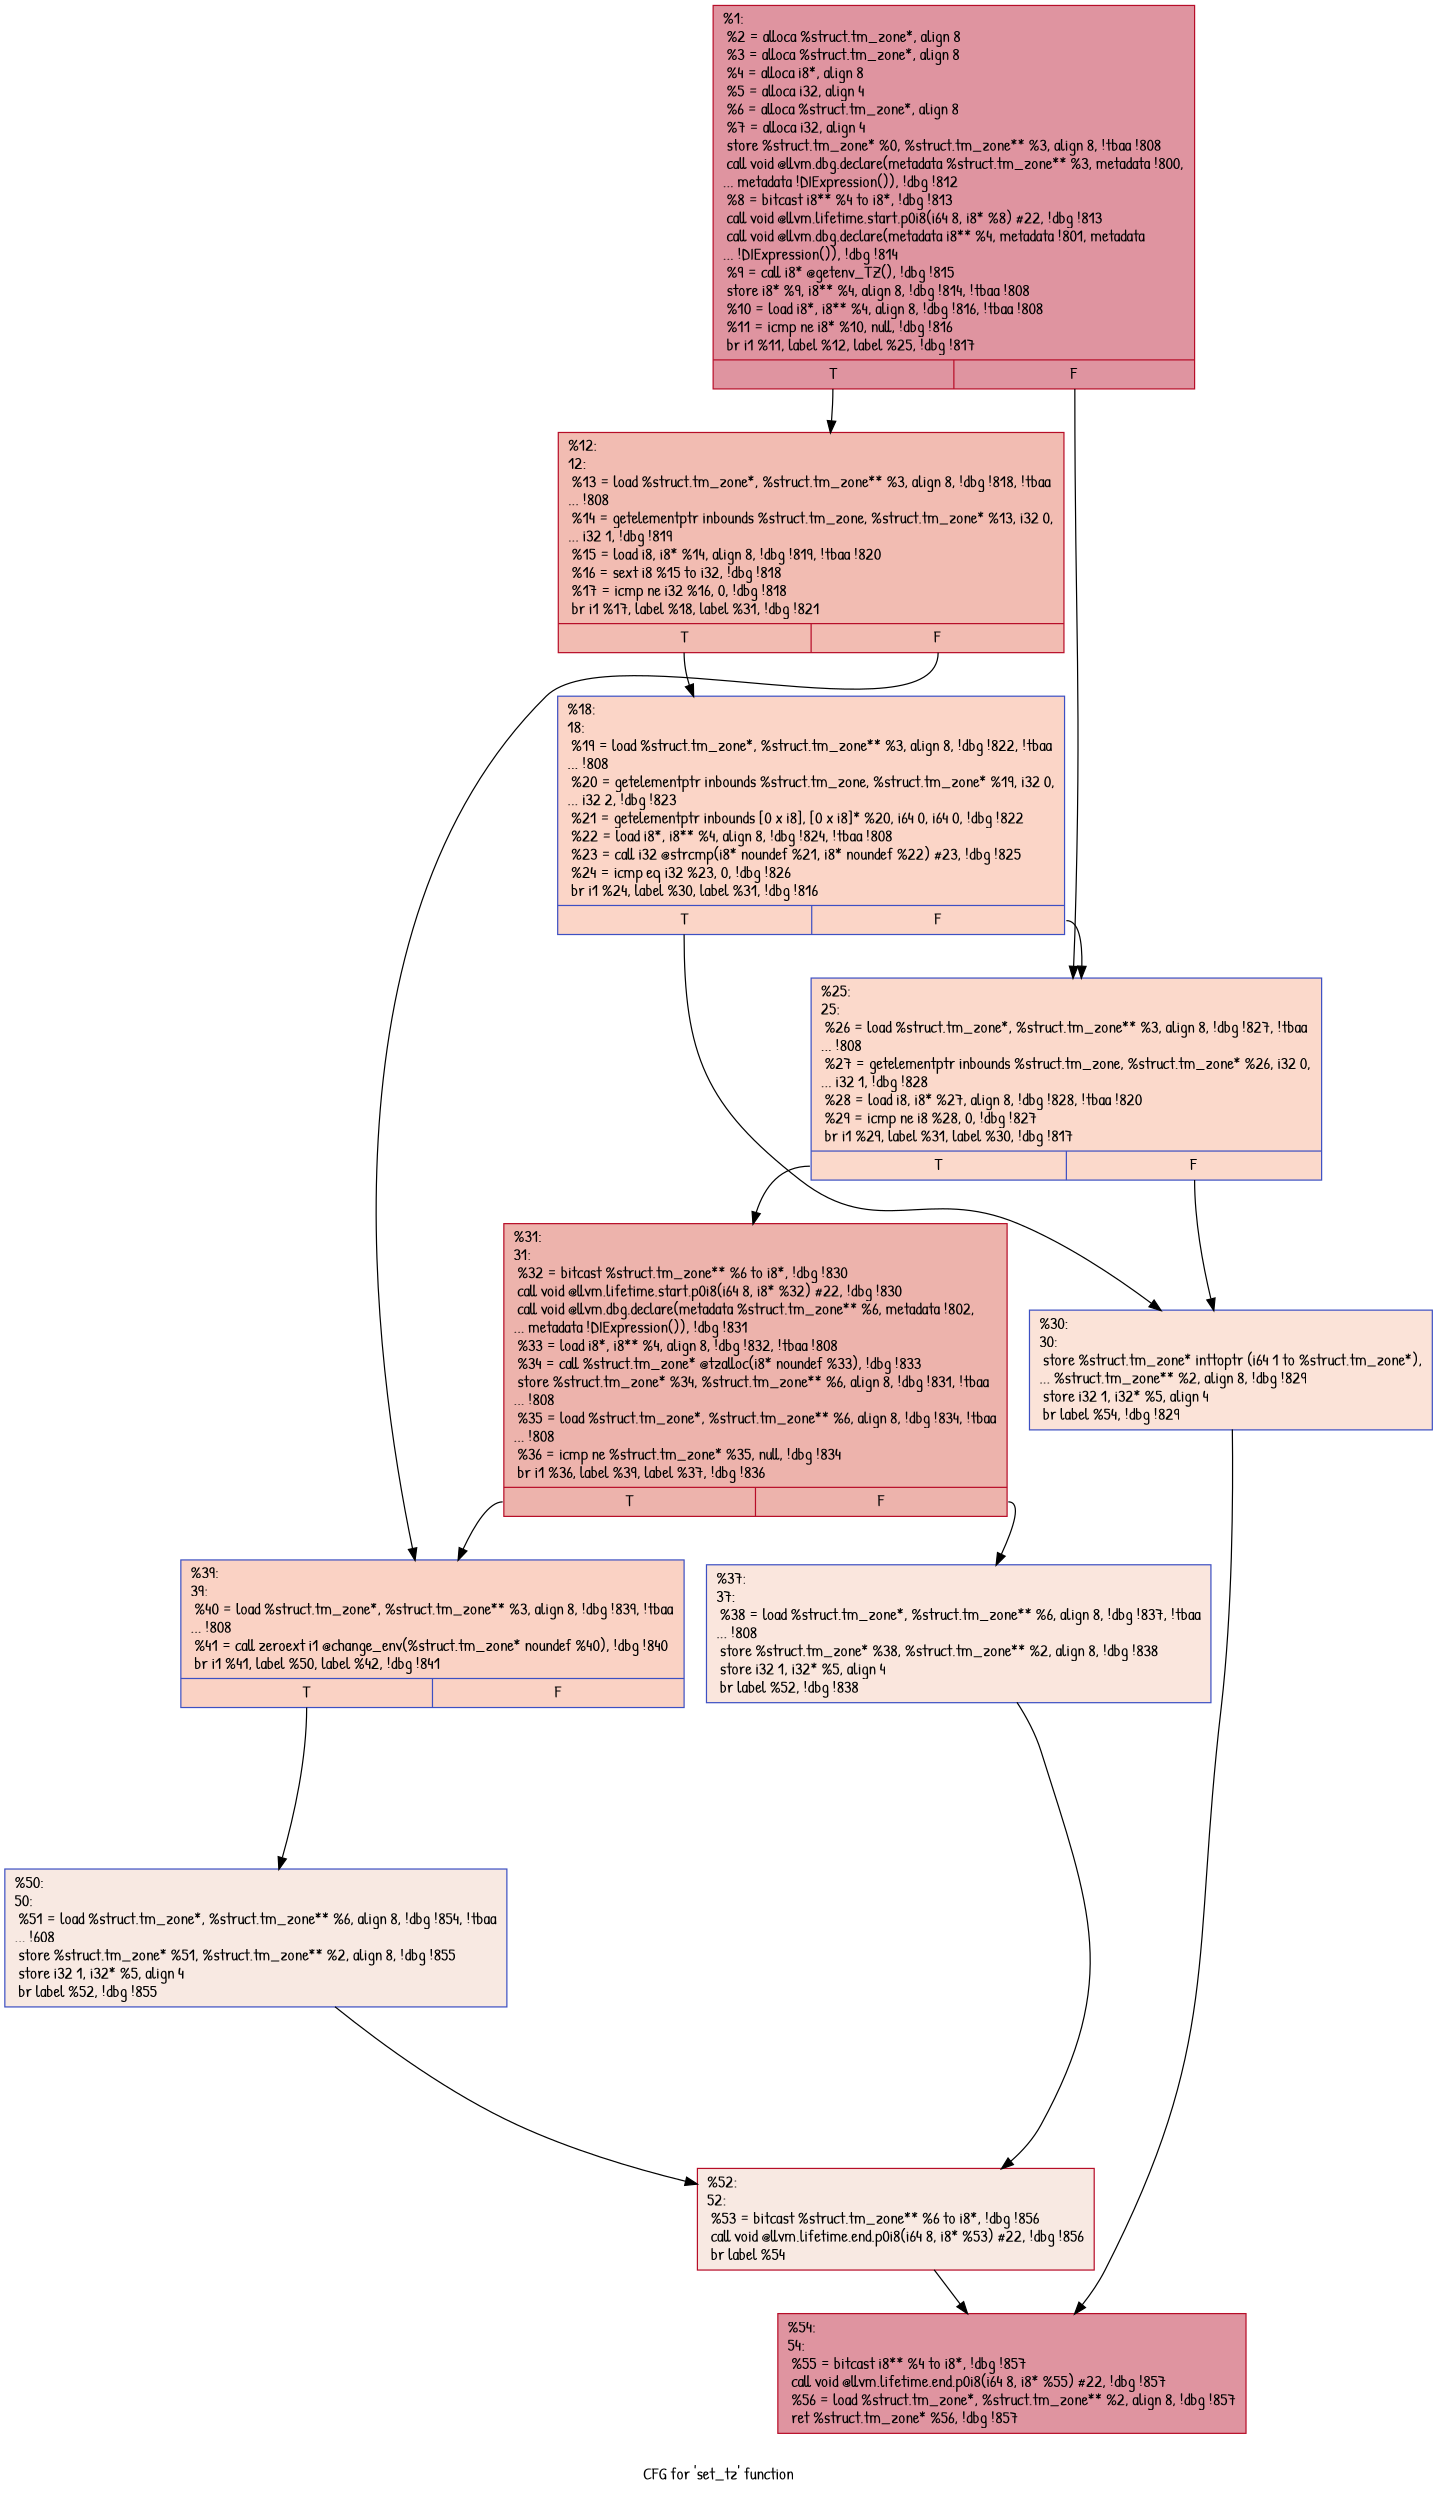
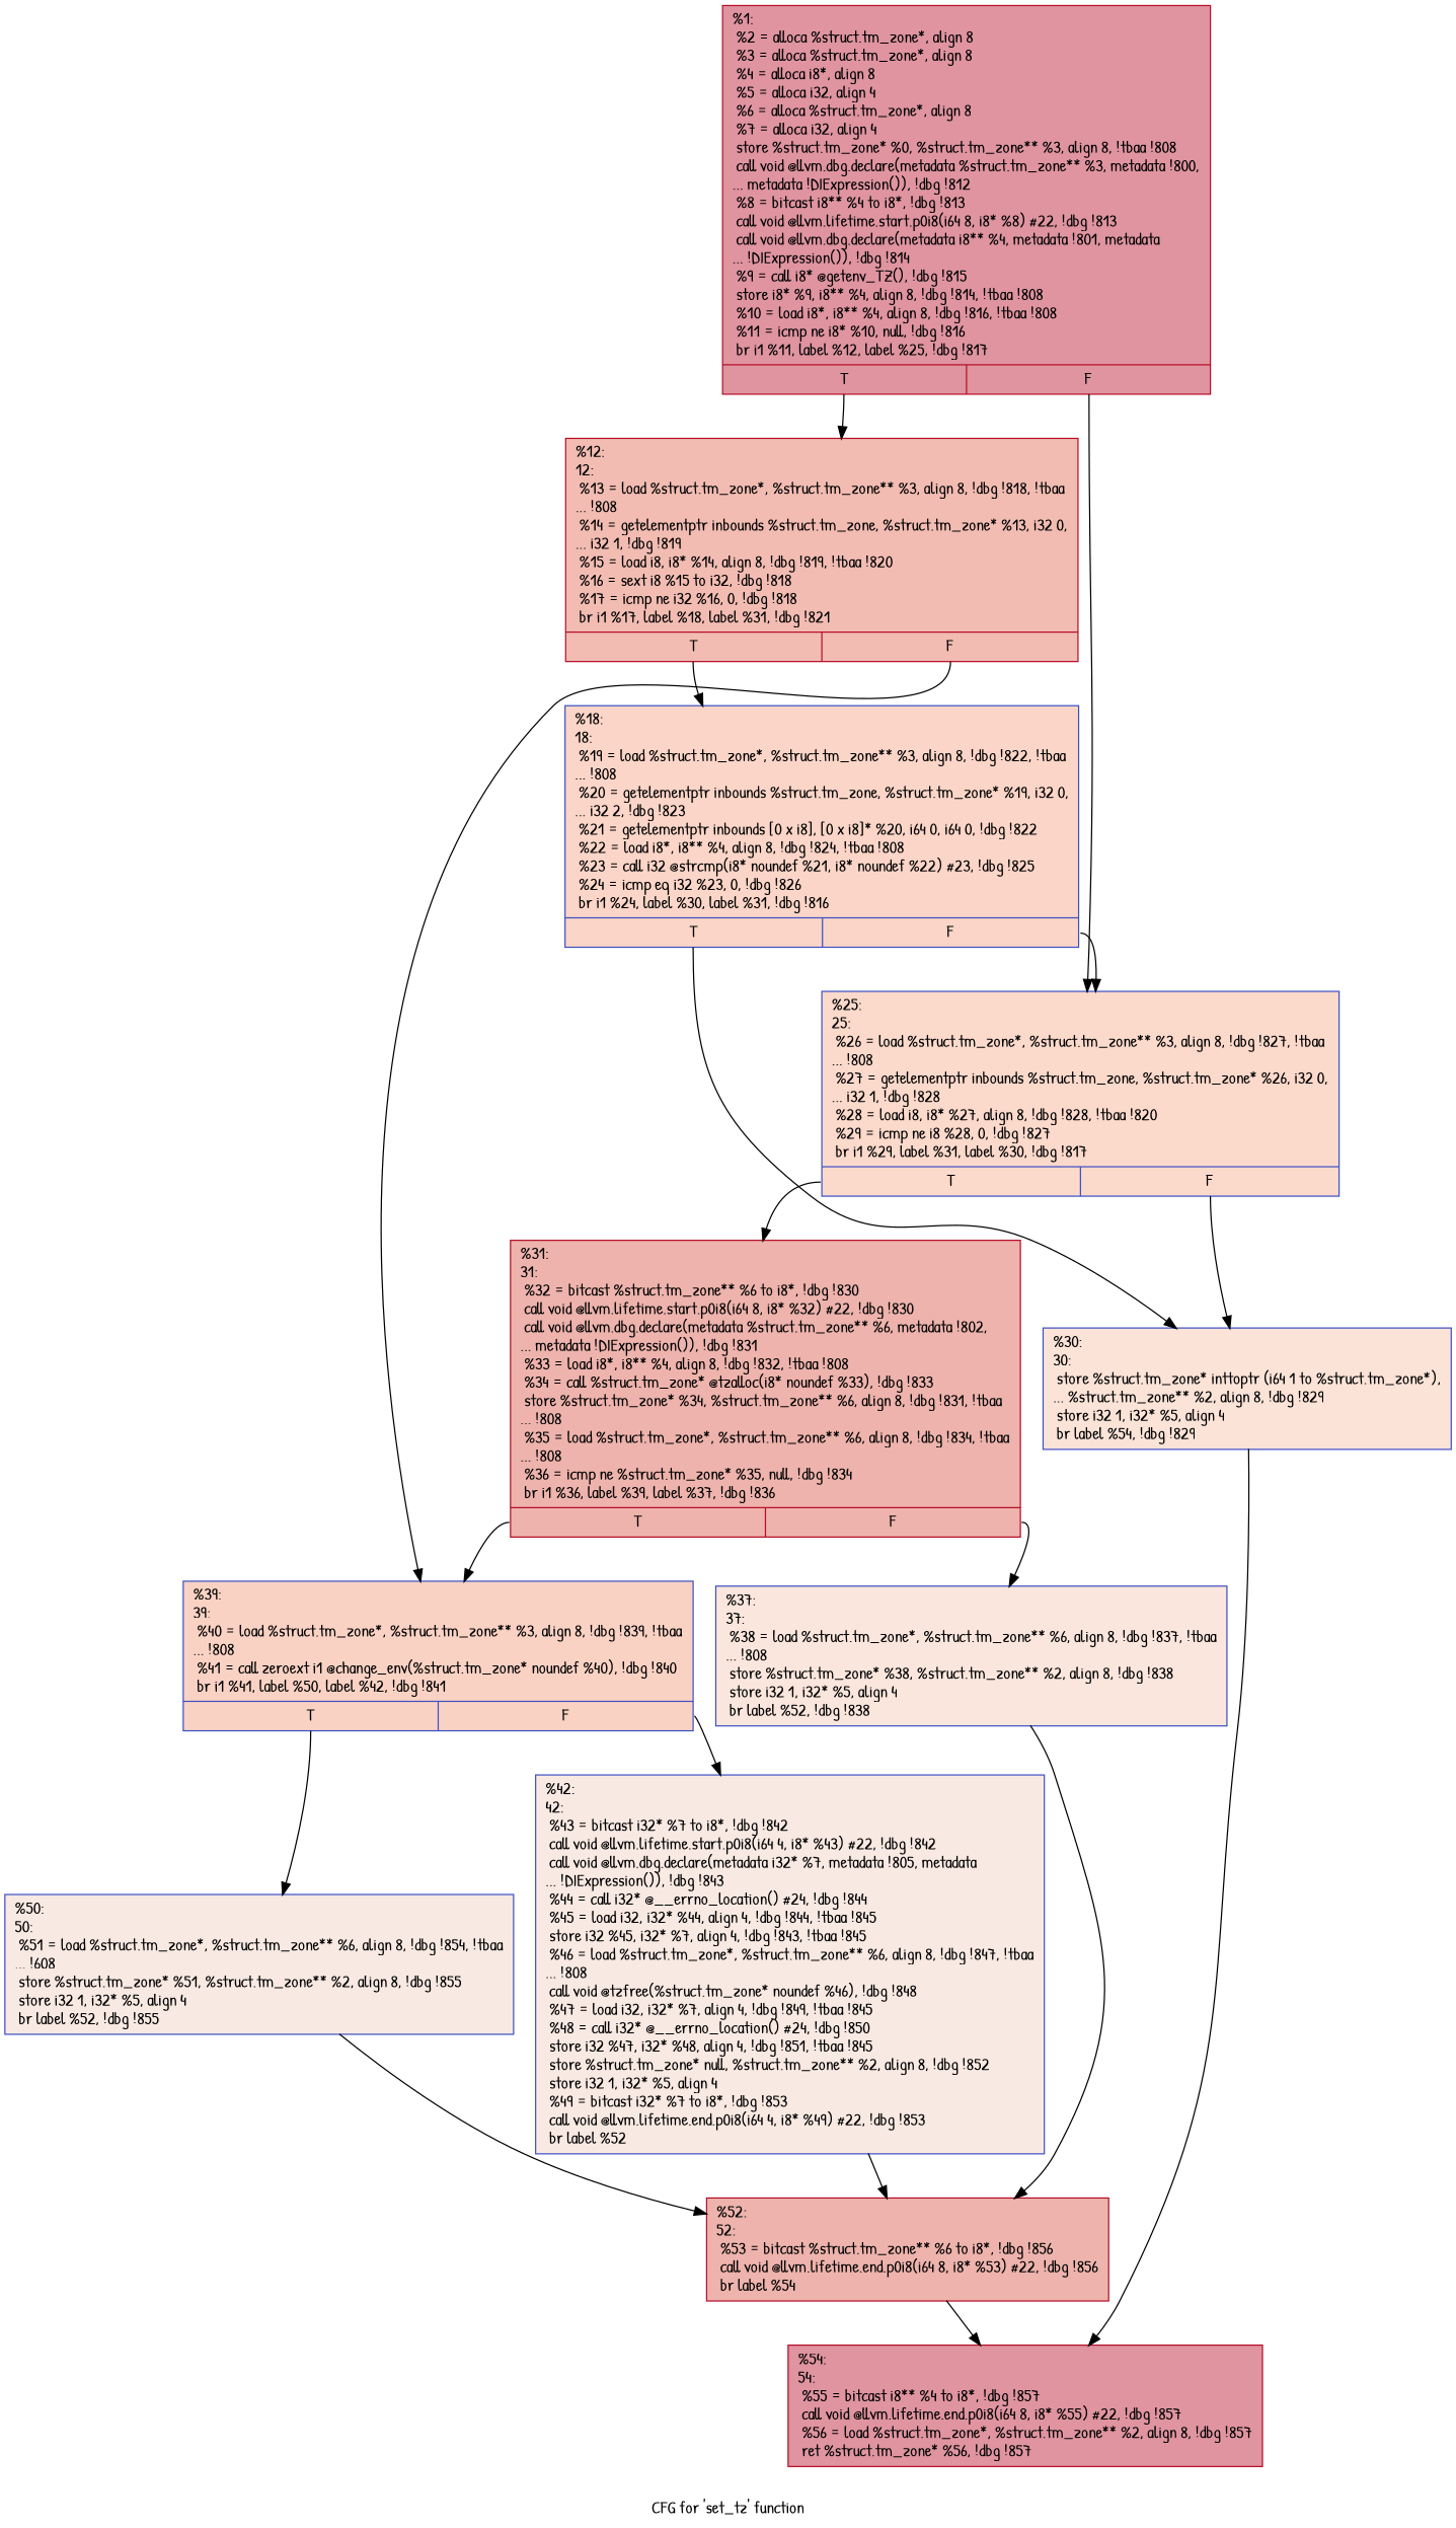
  digraph {
    fontname="Patrick Hand"
    label="CFG for 'set_tz' function"
    node [color="#3d50c3ff" fillcolor="#b70d2870" fontname="Patrick Hand" shape=record style=filled]
    edge [fontname="Patrick Hand" tailport=s0]
    n1 [color="#b70d28ff" label="{%1:\l  %2 = alloca %struct.tm_zone*, align 8\l  %3 = alloca %struct.tm_zone*, align 8\l  %4 = alloca i8*, align 8\l  %5 = alloca i32, align 4\l  %6 = alloca %struct.tm_zone*, align 8\l  %7 = alloca i32, align 4\l  store %struct.tm_zone* %0, %struct.tm_zone** %3, align 8, !tbaa !808\l  call void @llvm.dbg.declare(metadata %struct.tm_zone** %3, metadata !800,\l... metadata !DIExpression()), !dbg !812\l  %8 = bitcast i8** %4 to i8*, !dbg !813\l  call void @llvm.lifetime.start.p0i8(i64 8, i8* %8) #22, !dbg !813\l  call void @llvm.dbg.declare(metadata i8** %4, metadata !801, metadata\l... !DIExpression()), !dbg !814\l  %9 = call i8* @getenv_TZ(), !dbg !815\l  store i8* %9, i8** %4, align 8, !dbg !814, !tbaa !808\l  %10 = load i8*, i8** %4, align 8, !dbg !816, !tbaa !808\l  %11 = icmp ne i8* %10, null, !dbg !816\l  br i1 %11, label %12, label %25, !dbg !817\l|{<s0>T|<s1>F}}"]
    n2 [color="#b70d28ff" fillcolor="#e1675170" label="{%12:\l12:                                               \l  %13 = load %struct.tm_zone*, %struct.tm_zone** %3, align 8, !dbg !818, !tbaa\l... !808\l  %14 = getelementptr inbounds %struct.tm_zone, %struct.tm_zone* %13, i32 0,\l... i32 1, !dbg !819\l  %15 = load i8, i8* %14, align 8, !dbg !819, !tbaa !820\l  %16 = sext i8 %15 to i32, !dbg !818\l  %17 = icmp ne i32 %16, 0, !dbg !818\l  br i1 %17, label %18, label %31, !dbg !821\l|{<s0>T|<s1>F}}"]
    n3 [fillcolor="#f7a88970" label="{%25:\l25:                                               \l  %26 = load %struct.tm_zone*, %struct.tm_zone** %3, align 8, !dbg !827, !tbaa\l... !808\l  %27 = getelementptr inbounds %struct.tm_zone, %struct.tm_zone* %26, i32 0,\l... i32 1, !dbg !828\l  %28 = load i8, i8* %27, align 8, !dbg !828, !tbaa !820\l  %29 = icmp ne i8 %28, 0, !dbg !827\l  br i1 %29, label %31, label %30, !dbg !817\l|{<s0>T|<s1>F}}"]
    n4 [fillcolor="#f5a08170" label="{%18:\l18:                                               \l  %19 = load %struct.tm_zone*, %struct.tm_zone** %3, align 8, !dbg !822, !tbaa\l... !808\l  %20 = getelementptr inbounds %struct.tm_zone, %struct.tm_zone* %19, i32 0,\l... i32 2, !dbg !823\l  %21 = getelementptr inbounds [0 x i8], [0 x i8]* %20, i64 0, i64 0, !dbg !822\l  %22 = load i8*, i8** %4, align 8, !dbg !824, !tbaa !808\l  %23 = call i32 @strcmp(i8* noundef %21, i8* noundef %22) #23, !dbg !825\l  %24 = icmp eq i32 %23, 0, !dbg !826\l  br i1 %24, label %30, label %31, !dbg !816\l|{<s0>T|<s1>F}}"]
    n5 [fillcolor="#f4987a70" label="{%39:\l39:                                               \l  %40 = load %struct.tm_zone*, %struct.tm_zone** %3, align 8, !dbg !839, !tbaa\l... !808\l  %41 = call zeroext i1 @change_env(%struct.tm_zone* noundef %40), !dbg !840\l  br i1 %41, label %50, label %42, !dbg !841\l|{<s0>T|<s1>F}}"]
    n6 [color="#b70d28ff" fillcolor="#d6524470" label="{%31:\l31:                                               \l  %32 = bitcast %struct.tm_zone** %6 to i8*, !dbg !830\l  call void @llvm.lifetime.start.p0i8(i64 8, i8* %32) #22, !dbg !830\l  call void @llvm.dbg.declare(metadata %struct.tm_zone** %6, metadata !802,\l... metadata !DIExpression()), !dbg !831\l  %33 = load i8*, i8** %4, align 8, !dbg !832, !tbaa !808\l  %34 = call %struct.tm_zone* @tzalloc(i8* noundef %33), !dbg !833\l  store %struct.tm_zone* %34, %struct.tm_zone** %6, align 8, !dbg !831, !tbaa\l... !808\l  %35 = load %struct.tm_zone*, %struct.tm_zone** %6, align 8, !dbg !834, !tbaa\l... !808\l  %36 = icmp ne %struct.tm_zone* %35, null, !dbg !834\l  br i1 %36, label %39, label %37, !dbg !836\l|{<s0>T|<s1>F}}"]
    n7 [fillcolor="#f6bfa670" label="{%30:\l30:                                               \l  store %struct.tm_zone* inttoptr (i64 1 to %struct.tm_zone*),\l... %struct.tm_zone** %2, align 8, !dbg !829\l  store i32 1, i32* %5, align 4\l  br label %54, !dbg !829\l}"]
    n8 [fillcolor="#f3c7b170" label="{%37:\l37:                                               \l  %38 = load %struct.tm_zone*, %struct.tm_zone** %6, align 8, !dbg !837, !tbaa\l... !808\l  store %struct.tm_zone* %38, %struct.tm_zone** %2, align 8, !dbg !838\l  store i32 1, i32* %5, align 4\l  br label %52, !dbg !838\l}"]
    n9 [color="#b70d28ff" label="{%54:\l54:                                               \l  %55 = bitcast i8** %4 to i8*, !dbg !857\l  call void @llvm.lifetime.end.p0i8(i64 8, i8* %55) #22, !dbg !857\l  %56 = load %struct.tm_zone*, %struct.tm_zone** %2, align 8, !dbg !857\l  ret %struct.tm_zone* %56, !dbg !857\l}"]
    n10 [fillcolor="#efcebd70" label="{%50:\l50:                                               \l  %51 = load %struct.tm_zone*, %struct.tm_zone** %6, align 8, !dbg !854, !tbaa\l... !608\l  store %struct.tm_zone* %51, %struct.tm_zone** %2, align 8, !dbg !855\l  store i32 1, i32* %5, align 4\l  br label %52, !dbg !855\l}"]
-   n12 [color="#b70d28ff" fillcolor="#efcebd70" label="{%52:\l52:                                               \l  %53 = bitcast %struct.tm_zone** %6 to i8*, !dbg !856\l  call void @llvm.lifetime.end.p0i8(i64 8, i8* %53) #22, !dbg !856\l  br label %54\l}"]
+   n11 [fillcolor="#efcebd70" label="{%42:\l42:                                               \l  %43 = bitcast i32* %7 to i8*, !dbg !842\l  call void @llvm.lifetime.start.p0i8(i64 4, i8* %43) #22, !dbg !842\l  call void @llvm.dbg.declare(metadata i32* %7, metadata !805, metadata\l... !DIExpression()), !dbg !843\l  %44 = call i32* @__errno_location() #24, !dbg !844\l  %45 = load i32, i32* %44, align 4, !dbg !844, !tbaa !845\l  store i32 %45, i32* %7, align 4, !dbg !843, !tbaa !845\l  %46 = load %struct.tm_zone*, %struct.tm_zone** %6, align 8, !dbg !847, !tbaa\l... !808\l  call void @tzfree(%struct.tm_zone* noundef %46), !dbg !848\l  %47 = load i32, i32* %7, align 4, !dbg !849, !tbaa !845\l  %48 = call i32* @__errno_location() #24, !dbg !850\l  store i32 %47, i32* %48, align 4, !dbg !851, !tbaa !845\l  store %struct.tm_zone* null, %struct.tm_zone** %2, align 8, !dbg !852\l  store i32 1, i32* %5, align 4\l  %49 = bitcast i32* %7 to i8*, !dbg !853\l  call void @llvm.lifetime.end.p0i8(i64 4, i8* %49) #22, !dbg !853\l  br label %52\l}"]
+   n12 [color="#b70d28ff" fillcolor="#d6524470" label="{%52:\l52:                                               \l  %53 = bitcast %struct.tm_zone** %6 to i8*, !dbg !856\l  call void @llvm.lifetime.end.p0i8(i64 8, i8* %53) #22, !dbg !856\l  br label %54\l}"]
    n1 -> n2
    n1 -> n3 [tailport=s1]
    n2 -> n4
    n2 -> n5 [tailport=s1]
    n3 -> n6
    n3 -> n7 [tailport=s1]
    n4 -> n3 [tailport=s1]
    n4 -> n7
    n5 -> n10
+   n5 -> n11 [tailport=s1]
    n6 -> n5
    n6 -> n8 [tailport=s1]
    n7 -> n9
    n8 -> n12
    n10 -> n12
+   n11 -> n12
    n12 -> n9
  }
